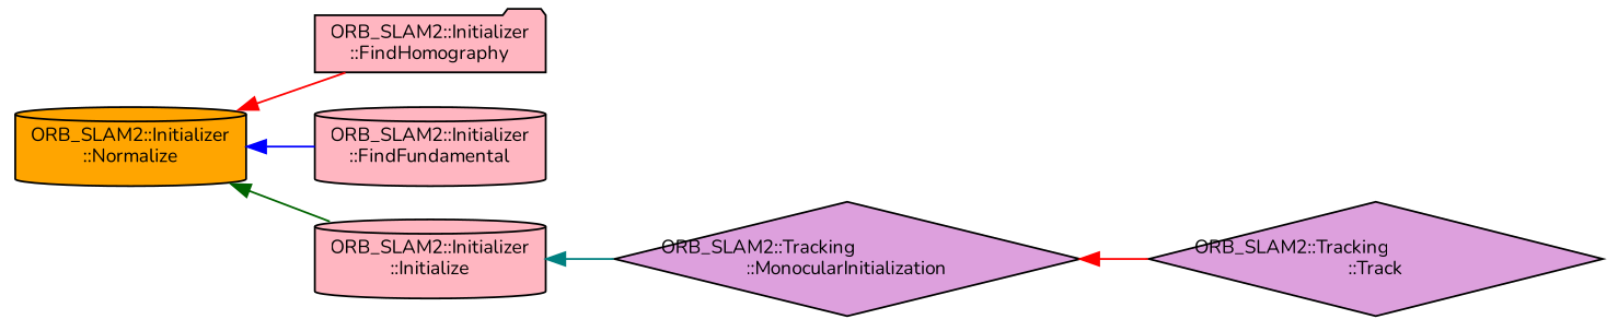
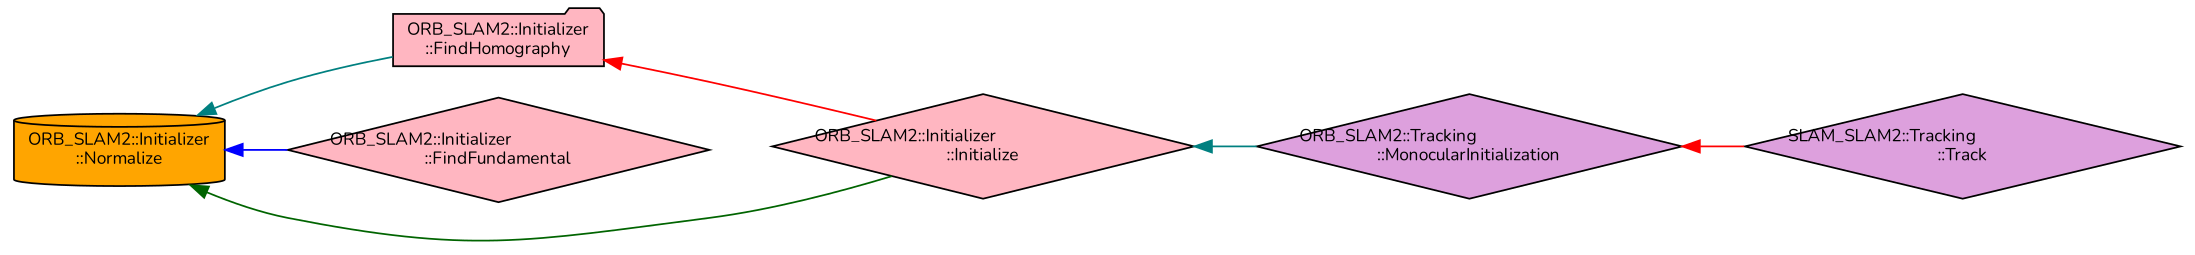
  digraph {
    fontname=Nunito
    rankdir=LR
    node [color=black fillcolor=lightpink fontname=Nunito fontsize=10 shape=diamond style=filled]
    edge [color=teal dir=back fontname=Nunito fontsize=10 labelfontname=Helvetica labelfontsize=10 style=solid]
    n1 [fillcolor=orange fontcolor=black height=0.2 label="ORB_SLAM2::Initializer\l::Normalize" shape=cylinder width=0.4]
    n2 [height=0.2 label="ORB_SLAM2::Initializer\l::FindHomography" shape=folder width=0.4]
-   n3 [height=0.2 label="ORB_SLAM2::Initializer\l::FindFundamental" shape=cylinder width=0.4]
-   n4 [height=0.2 label="ORB_SLAM2::Initializer\l::Initialize" shape=cylinder width=0.4]
+   n3 [height=0.2 label="ORB_SLAM2::Initializer\l::FindFundamental" width=0.4]
+   n4 [height=0.2 label="ORB_SLAM2::Initializer\l::Initialize" width=0.4]
    n5 [fillcolor=plum height=0.2 label="ORB_SLAM2::Tracking\l::MonocularInitialization" width=0.4]
-   n6 [fillcolor=plum height=0.2 label="ORB_SLAM2::Tracking\l::Track" width=0.4]
-   n1 -> n2 [color=red]
+   n6 [fillcolor=plum height=0.2 label="SLAM_SLAM2::Tracking\l::Track" width=0.4]
+   n1 -> n2
    n1 -> n3 [color=blue]
    n1 -> n4 [color=darkgreen]
+   n2 -> n4 [color=red]
    n4 -> n5
    n5 -> n6 [color=red]
  }
